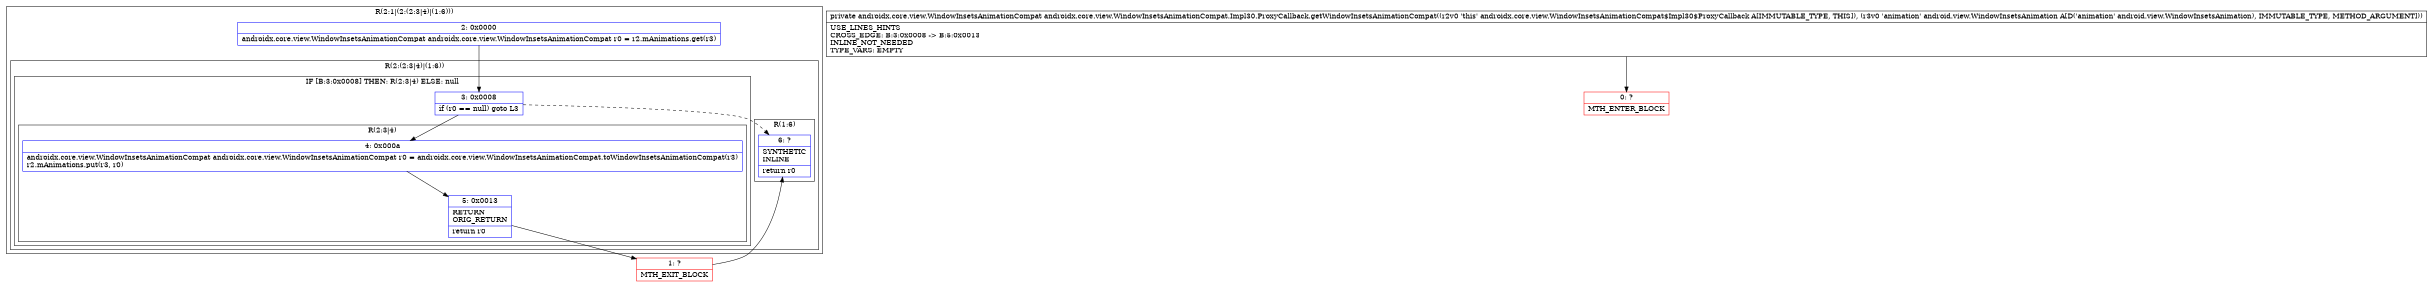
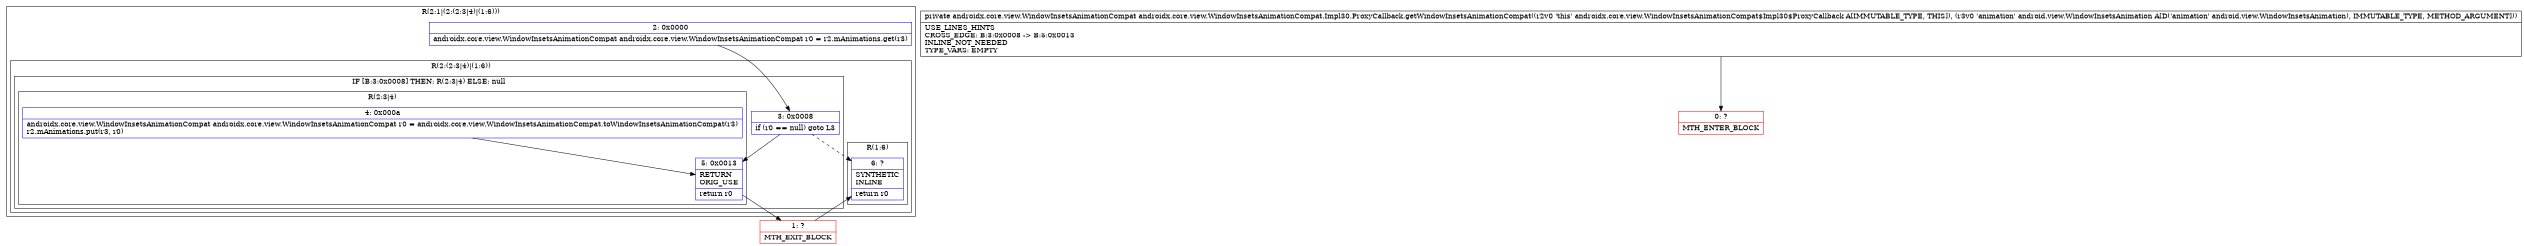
  digraph {
    node [color=blue shape=record]
    n1 [label="{4\:\ 0x000a|androidx.core.view.WindowInsetsAnimationCompat androidx.core.view.WindowInsetsAnimationCompat r0 = androidx.core.view.WindowInsetsAnimationCompat.toWindowInsetsAnimationCompat(r3)\lr2.mAnimations.put(r3, r0)\l}"]
-   n2 [label="{5\:\ 0x0013|RETURN\lORIG_RETURN\l|return r0\l}"]
+   n2 [label="{5\:\ 0x0013|RETURN\lORIG_USE\l|return r0\l}"]
    n3 [label="{3\:\ 0x0008|if (r0 == null) goto L3\l}"]
    n4 [label="{6\:\ ?|SYNTHETIC\lINLINE\l|return r0\l}"]
    n5 [label="{2\:\ 0x0000|androidx.core.view.WindowInsetsAnimationCompat androidx.core.view.WindowInsetsAnimationCompat r0 = r2.mAnimations.get(r3)\l}"]
    n6 [color=red label="{1\:\ ?|MTH_EXIT_BLOCK\l}"]
    n7 [color=red label="{0\:\ ?|MTH_ENTER_BLOCK\l}"]
    n8 [label="{private androidx.core.view.WindowInsetsAnimationCompat androidx.core.view.WindowInsetsAnimationCompat.Impl30.ProxyCallback.getWindowInsetsAnimationCompat((r2v0 'this' androidx.core.view.WindowInsetsAnimationCompat$Impl30$ProxyCallback A[IMMUTABLE_TYPE, THIS]), (r3v0 'animation' android.view.WindowInsetsAnimation A[D('animation' android.view.WindowInsetsAnimation), IMMUTABLE_TYPE, METHOD_ARGUMENT]))  | USE_LINES_HINTS\lCROSS_EDGE: B:3:0x0008 \-\> B:5:0x0013\lINLINE_NOT_NEEDED\lTYPE_VARS: EMPTY\l}" color=""]
    subgraph cluster_1 {
      label="R(2:1|(2:(2:3|4)|(1:6)))"
      n5
      subgraph cluster_2 {
        label="R(2:(2:3|4)|(1:6))"
        subgraph cluster_3 {
          label="IF [B:3:0x0008] THEN: R(2:3|4) ELSE: null"
          n3
          subgraph cluster_4 {
            label="R(2:3|4)"
            n1
            n2
          }
        }
        subgraph cluster_5 {
          label="R(1:6)"
          n4
        }
      }
    }
    n1 -> n2
    n2 -> n6
-   n3 -> n1
+   n3 -> n2
    n3 -> n4 [style=dashed]
    n5 -> n3
    n6 -> n4
    n8 -> n7
  }
